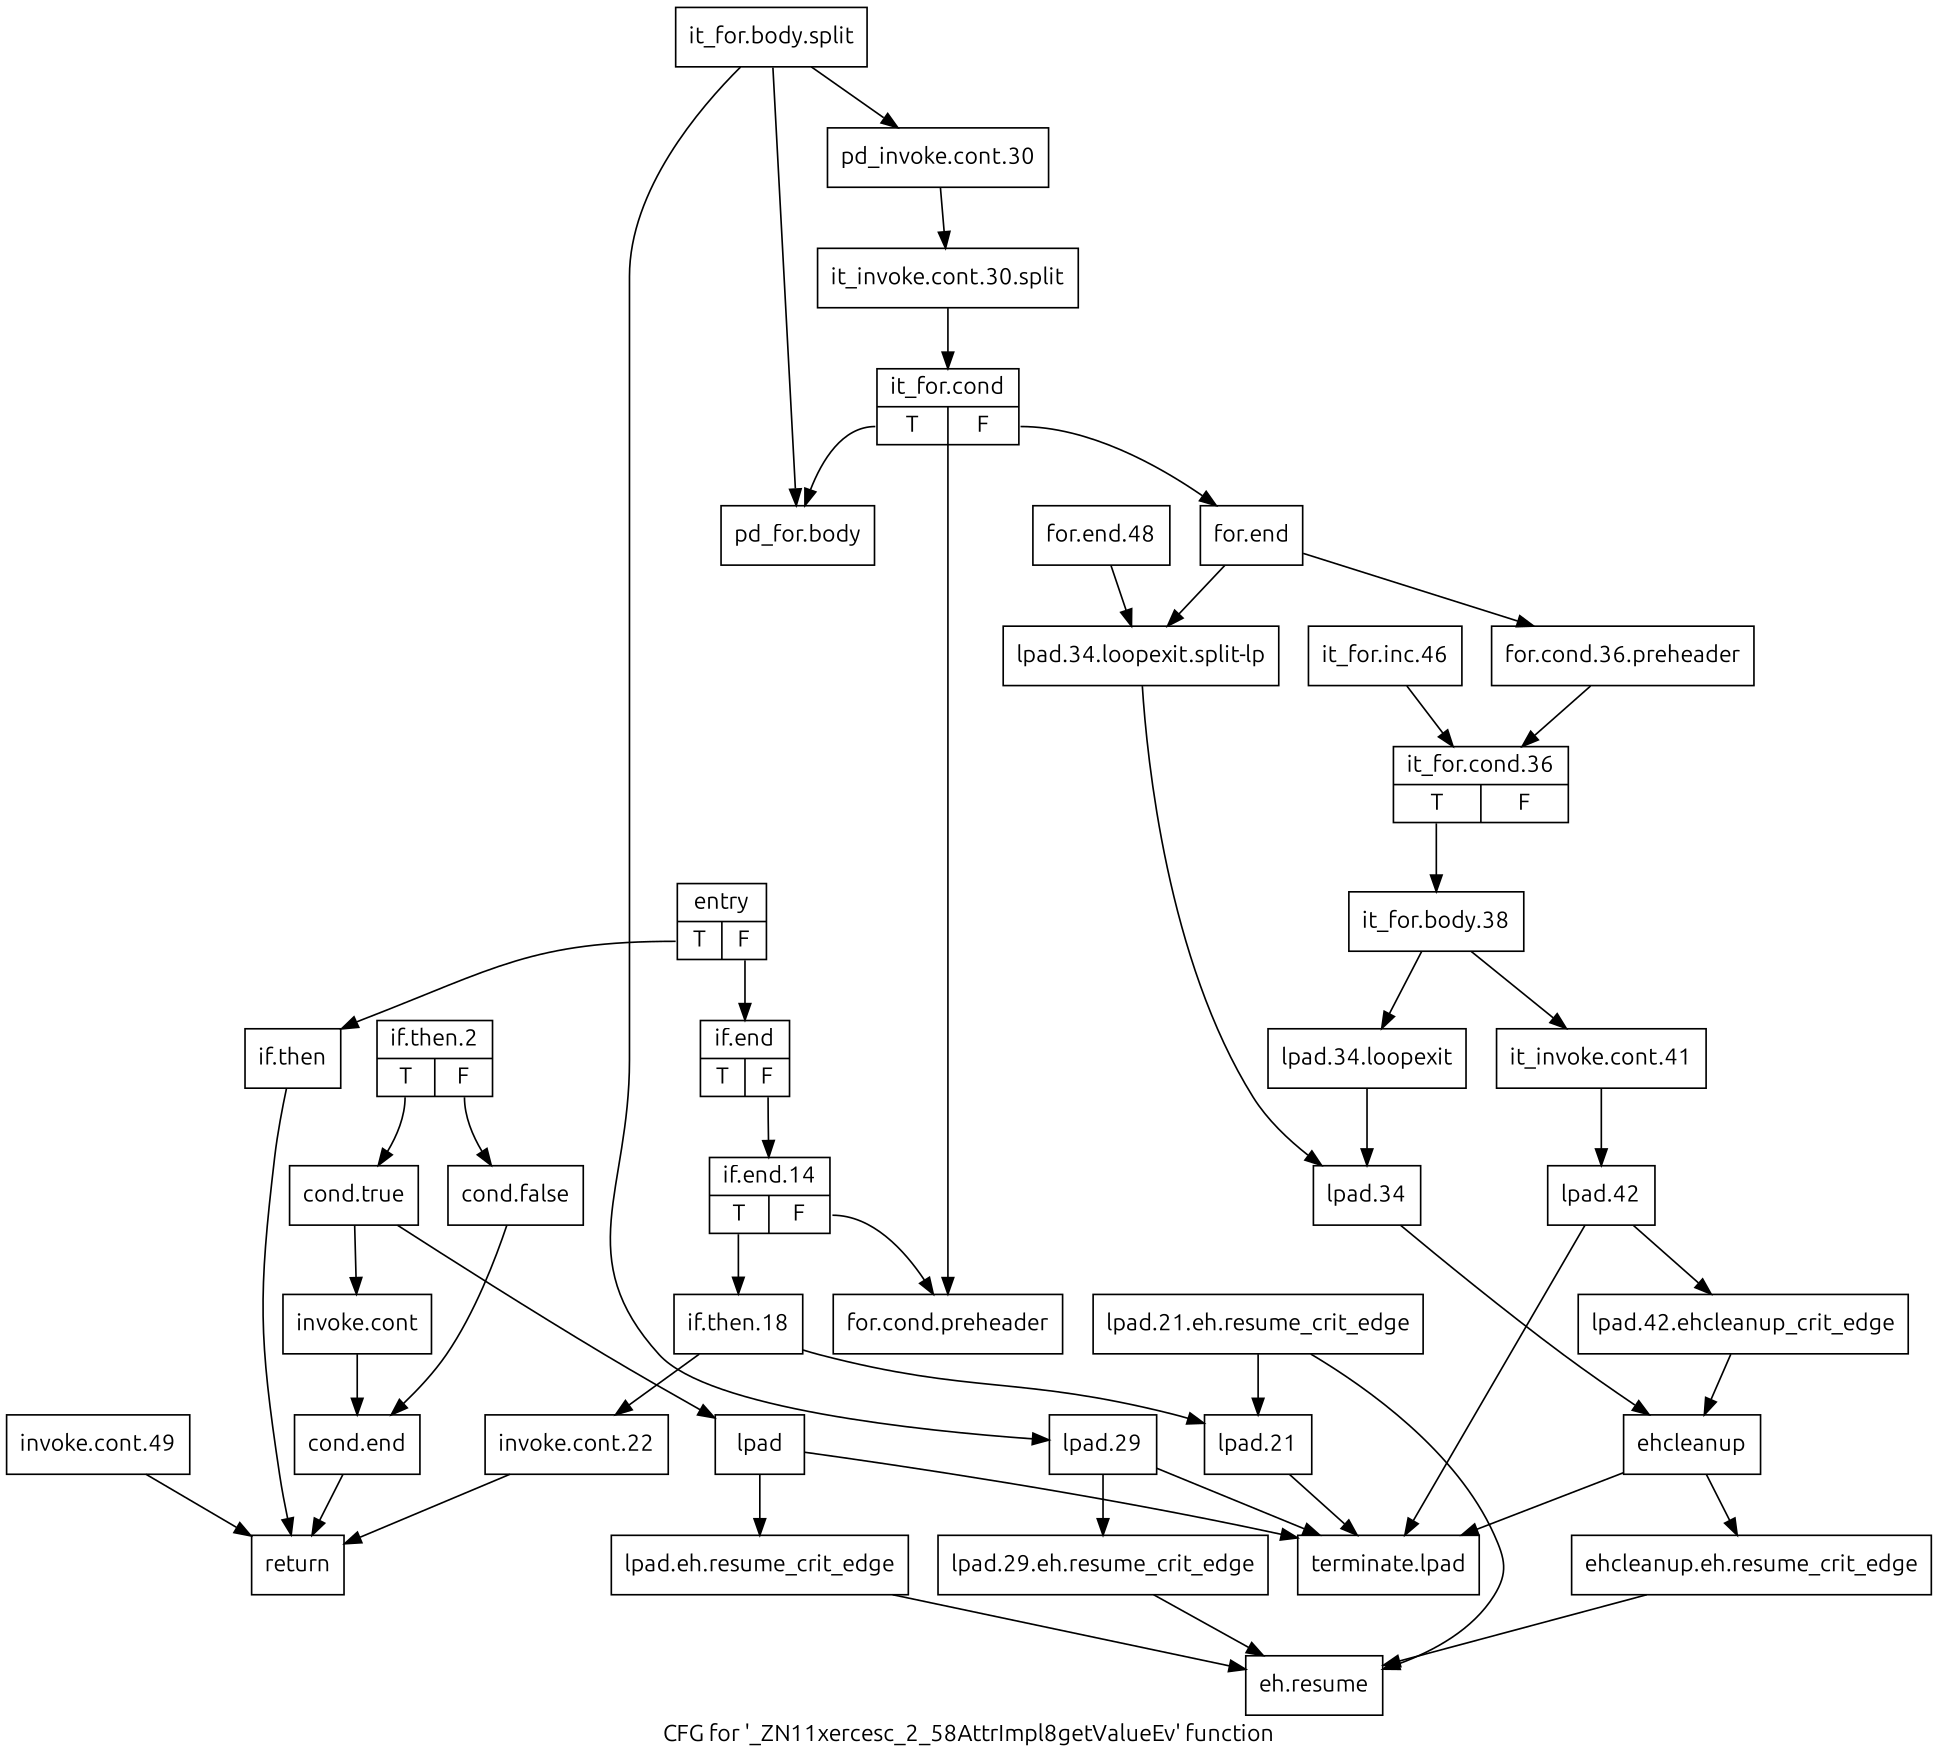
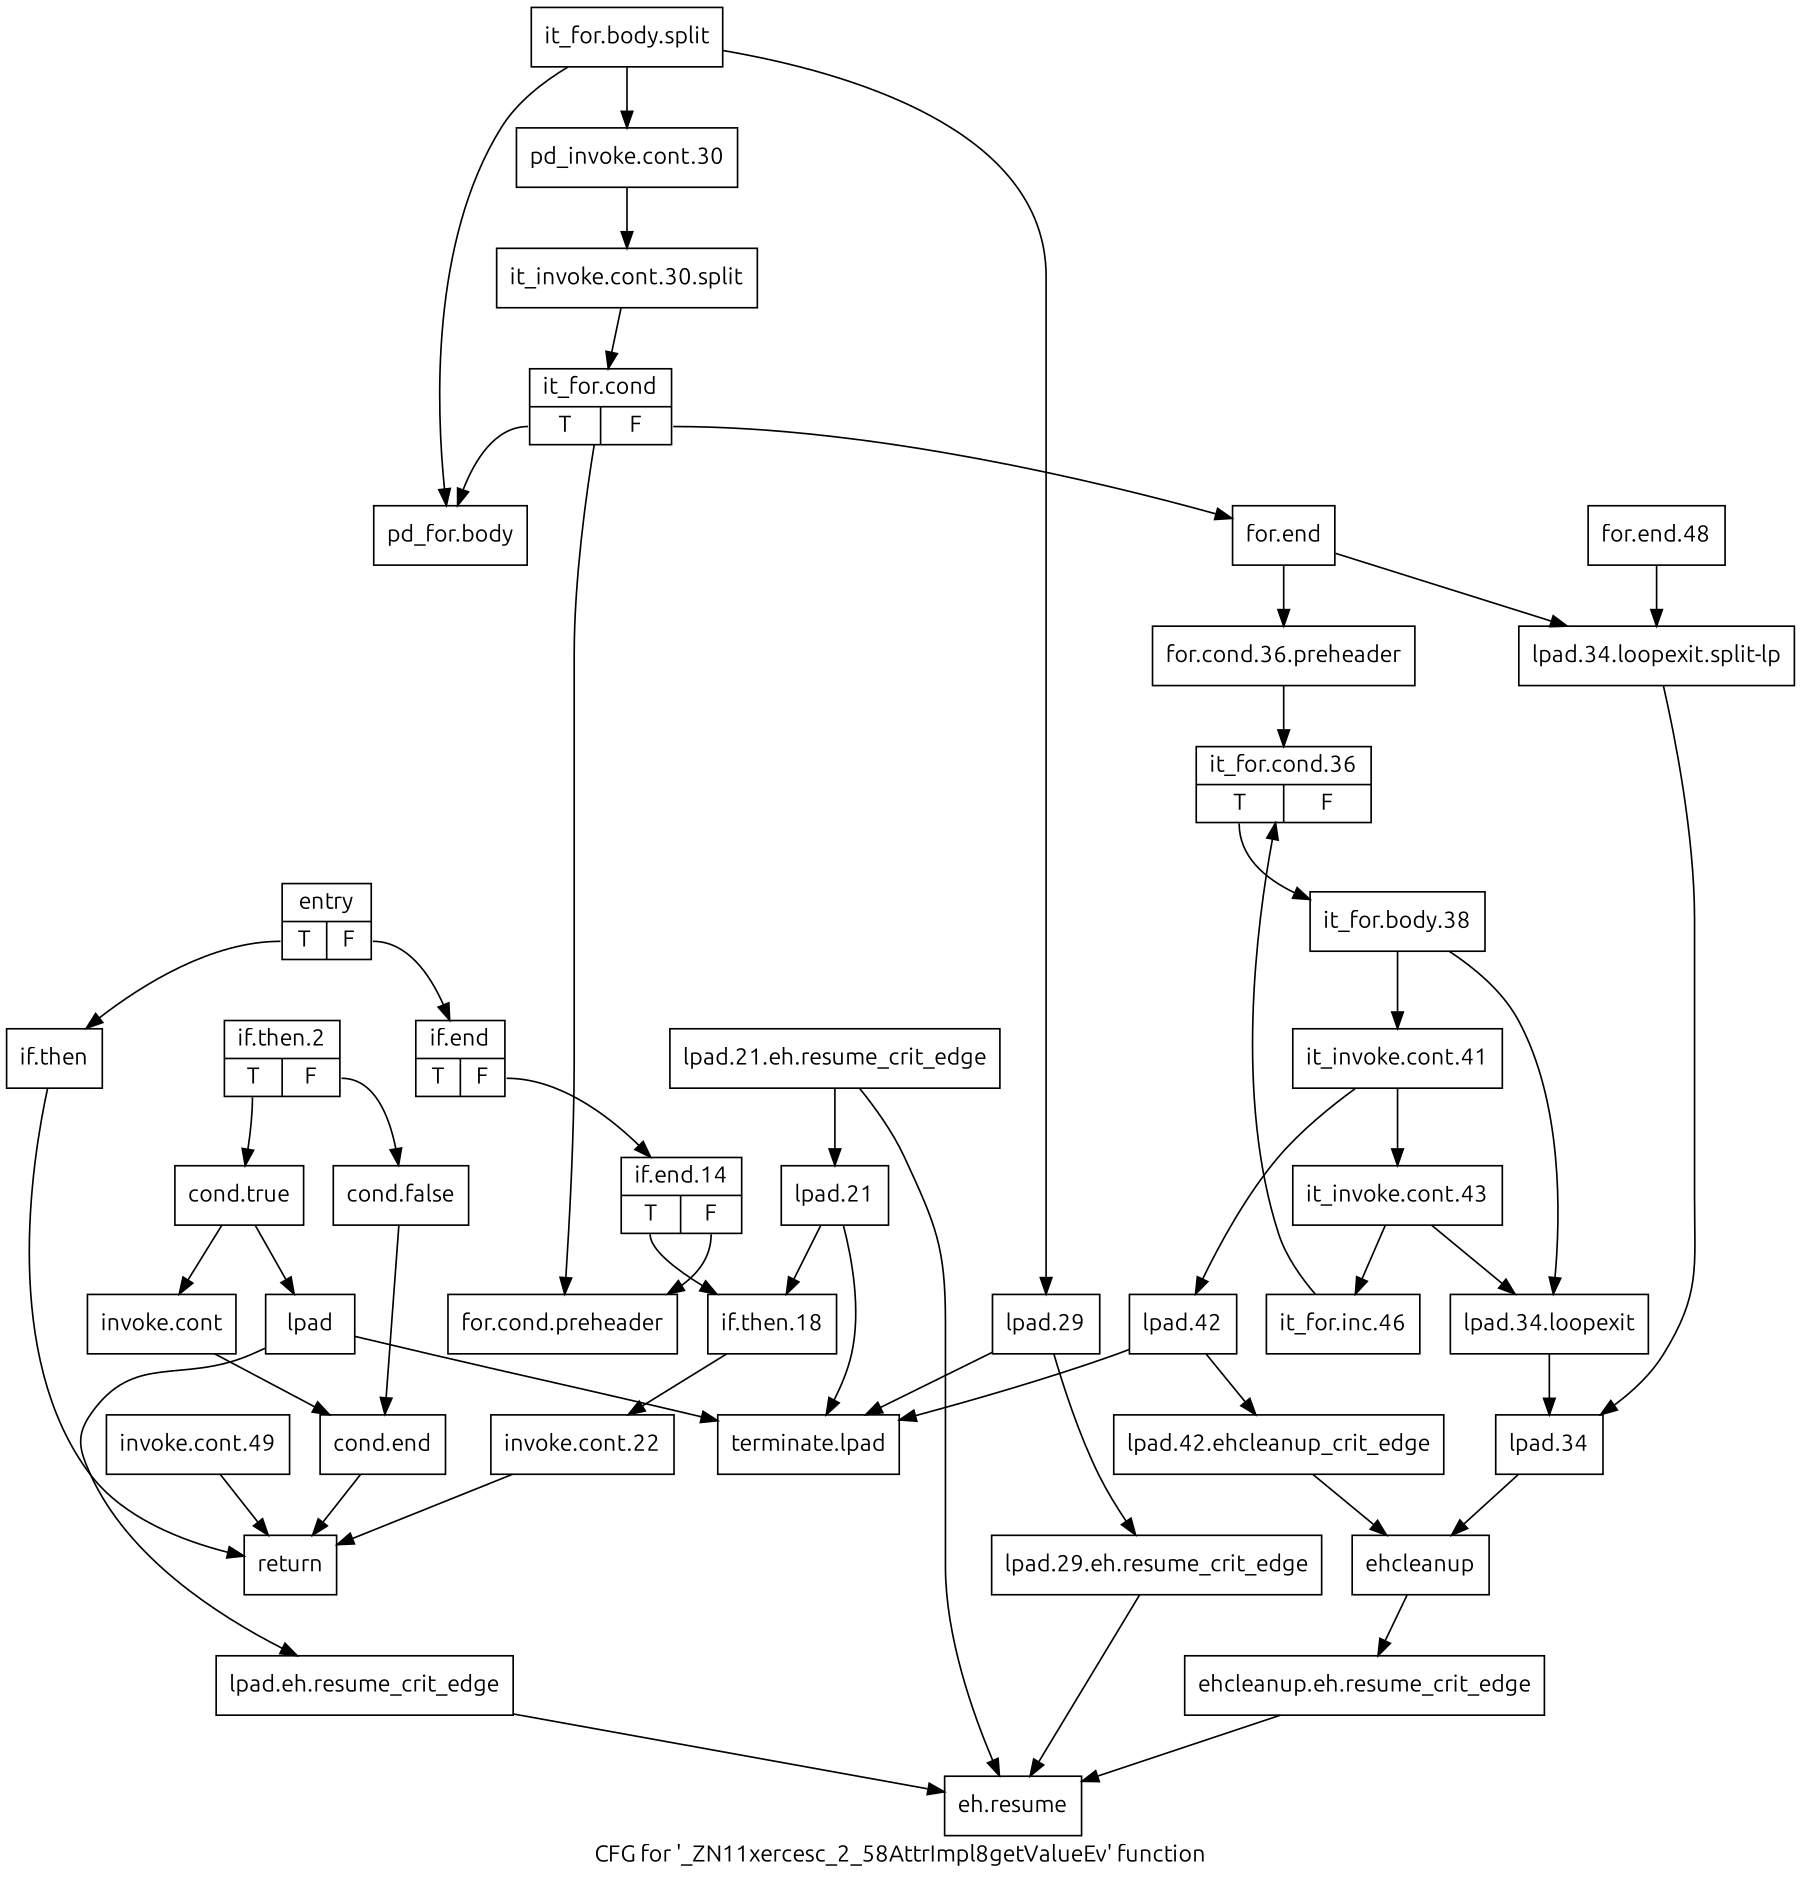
  digraph {
    fontname=Ubuntu
    label="CFG for '_ZN11xercesc_2_58AttrImpl8getValueEv' function"
    node [fontname=Ubuntu shape=record]
    edge [fontname=Ubuntu]
    n1 [label="{entry|{<s0>T|<s1>F}}"]
    n2 [label="{if.then}"]
    n3 [label="{if.end|{<s0>T|<s1>F}}"]
    n4 [label="{return}"]
    n5 [label="{if.end.14|{<s0>T|<s1>F}}"]
    n6 [label="{if.then.2|{<s0>T|<s1>F}}"]
    n7 [label="{cond.true}"]
    n8 [label="{cond.false}"]
    n9 [label="{if.then.18}"]
    n10 [label="{for.cond.preheader}"]
    n11 [label="{invoke.cont}"]
    n12 [label="{lpad}"]
    n13 [label="{cond.end}"]
    n14 [label="{invoke.cont.22}"]
    n15 [label="{lpad.21}"]
    n16 [label="{lpad.eh.resume_crit_edge}"]
    n17 [label="{terminate.lpad}"]
    n18 [label="{eh.resume}"]
    n19 [label="{it_for.cond|{<s0>T|<s1>F}}"]
    n20 [label="{pd_for.body}"]
    n21 [label="{for.end}"]
    n22 [label="{for.cond.36.preheader}"]
    n23 [label="{lpad.34.loopexit.split-lp}"]
    n24 [label="{lpad.21.eh.resume_crit_edge}"]
    n25 [label="{it_for.body.split}"]
    n26 [label="{pd_invoke.cont.30}"]
    n27 [label="{lpad.29}"]
    n28 [label="{it_for.cond.36|{<s0>T|<s1>F}}"]
    n29 [label="{lpad.34}"]
    n30 [label="{it_invoke.cont.30.split}"]
    n31 [label="{lpad.29.eh.resume_crit_edge}"]
    n32 [label="{it_for.body.38}"]
    n33 [label="{ehcleanup}"]
    n34 [label="{it_invoke.cont.41}"]
    n35 [label="{lpad.34.loopexit}"]
    n36 [label="{for.end.48}"]
+   n37 [label="{it_invoke.cont.43}"]
    n38 [label="{lpad.42}"]
    n39 [label="{invoke.cont.49}"]
    n40 [label="{it_for.inc.46}"]
    n41 [label="{lpad.42.ehcleanup_crit_edge}"]
    n42 [label="{ehcleanup.eh.resume_crit_edge}"]
    n1 -> n2 [tailport=s0]
    n1 -> n3 [tailport=s1]
    n2 -> n4
    n3 -> n5 [tailport=s1]
    n5 -> n9 [tailport=s0]
    n5 -> n10 [tailport=s1]
    n6 -> n7 [tailport=s0]
    n6 -> n8 [tailport=s1]
    n7 -> n11
    n7 -> n12
    n8 -> n13
    n9 -> n14
-   n9 -> n15
+   n15 -> n9
    n11 -> n13
    n12 -> n16
    n12 -> n17
    n13 -> n4
    n14 -> n4
    n15 -> n17
    n16 -> n18
    n19 -> n10
    n19 -> n20 [tailport=s0]
    n19 -> n21 [tailport=s1]
    n21 -> n22
    n21 -> n23
    n22 -> n28
    n23 -> n29
    n24 -> n15
    n24 -> n18
    n25 -> n20
    n25 -> n26
    n25 -> n27
    n26 -> n30
    n27 -> n17
    n27 -> n31
    n28 -> n32 [tailport=s0]
    n29 -> n33
    n30 -> n19
    n31 -> n18
    n32 -> n34
    n32 -> n35
-   n33 -> n17
    n33 -> n42
+   n34 -> n37
    n34 -> n38
    n35 -> n29
    n36 -> n23
+   n37 -> n35
+   n37 -> n40
    n38 -> n17
    n38 -> n41
    n39 -> n4
    n40 -> n28
    n41 -> n33
    n42 -> n18
  }
